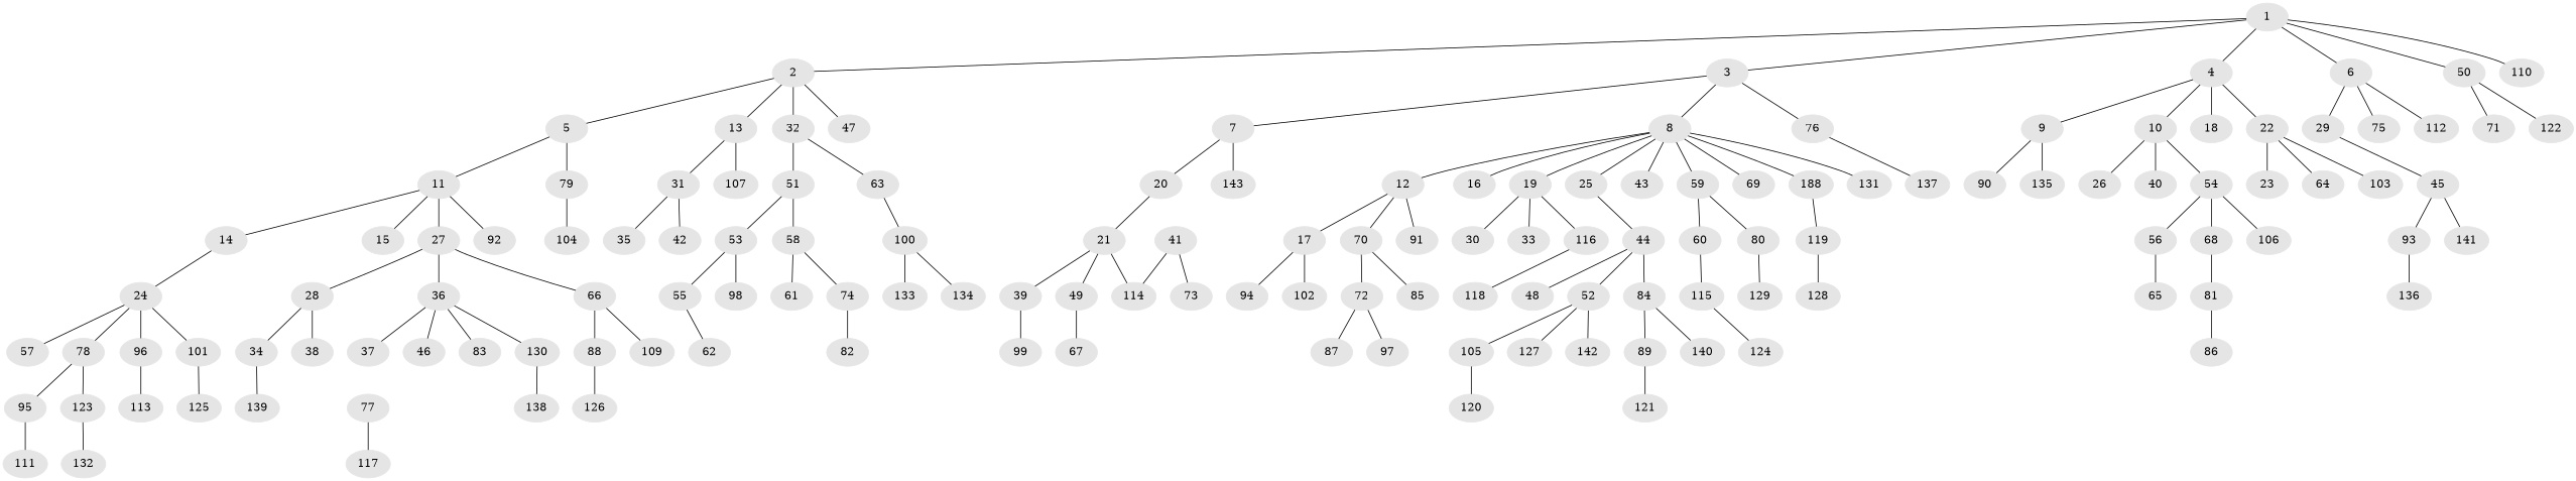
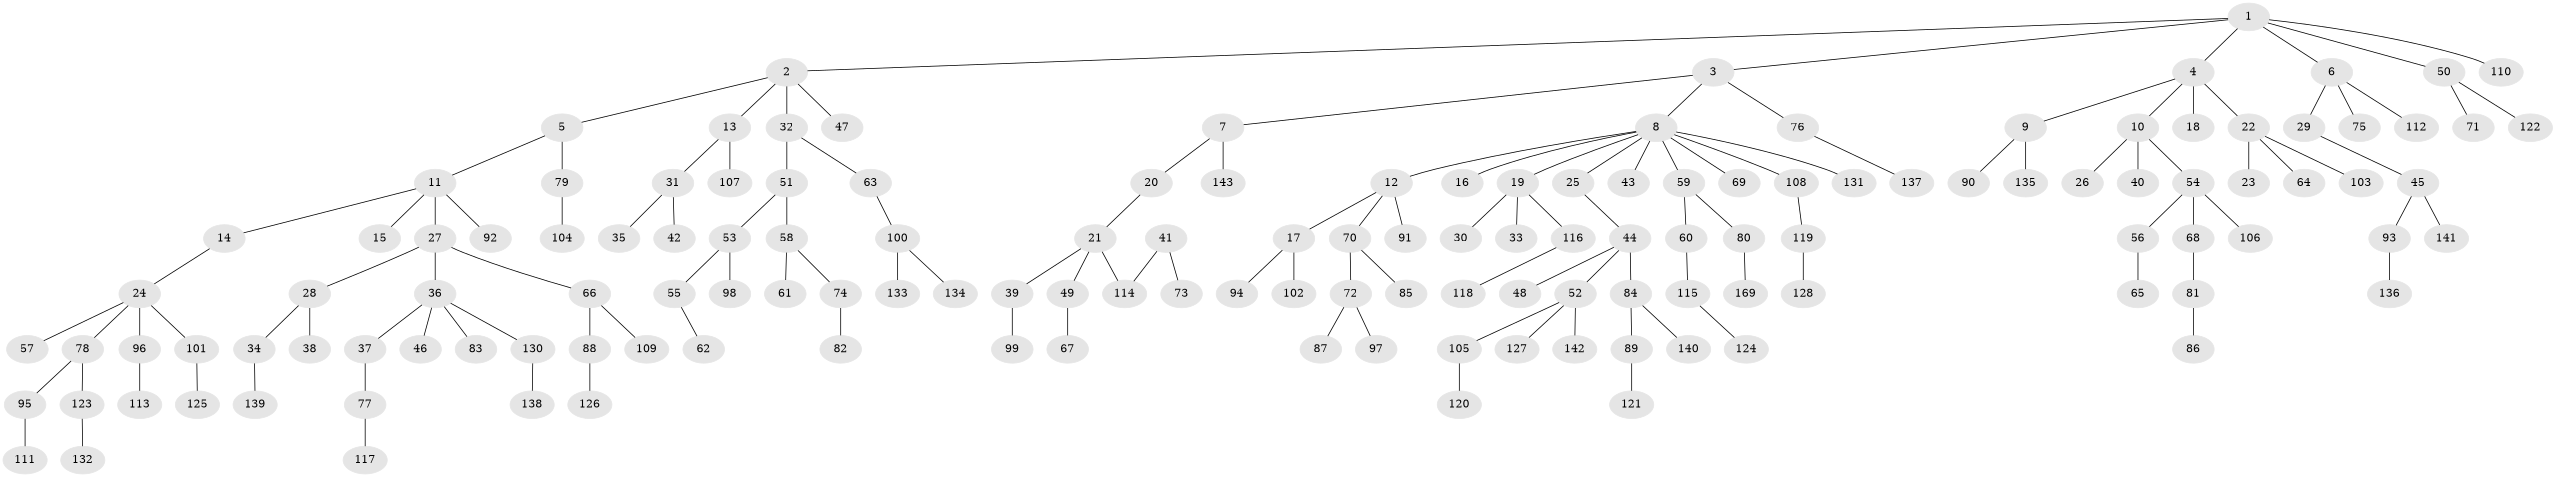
  graph {
    node [color=gray90 style=filled]
    1
    2
    3
    4
    6
    50
    110
    5
    13
    32
    47
    7
    8
    76
    9
    10
    18
    22
    29
    75
    112
    71
    122
    11
    79
    31
    107
    51
    63
    20
    143
    12
    16
    19
    25
    43
    59
    69
-   108 [label=188]
+   108
    131
    137
    90
    135
    26
    40
    54
    23
    64
    103
    14
    15
    27
    92
    104
    45
    21
    17
    70
    91
    30
    33
    116
    44
    60
    80
    119
    56
    68
    106
    24
    28
    36
    66
    94
    102
    72
    85
    35
    42
    57
    78
    96
    101
    118
    39
    49
    114
    99
    41
    73
    67
    95
    123
    113
    125
    48
    52
    84
    34
    38
    37
    46
    83
    130
    88
    109
    139
    93
    141
    53
    58
    100
    77
    138
    117
    105
    127
    142
    89
    140
    136
    55
    98
    61
    74
    120
    62
    65
    81
    82
    115
-   129
+   129 [label=169]
    124
    133
    134
    126
    86
    87
    97
    111
    132
    121
    128
    1 -- 2
    1 -- 3
    1 -- 4
    1 -- 6
    1 -- 50
    1 -- 110
    2 -- 5
    2 -- 13
    2 -- 32
    2 -- 47
    3 -- 7
    3 -- 8
    3 -- 76
    4 -- 9
    4 -- 10
    4 -- 18
    4 -- 22
    6 -- 29
    6 -- 75
    6 -- 112
    50 -- 71
    50 -- 122
    5 -- 11
    5 -- 79
    13 -- 31
    13 -- 107
    32 -- 51
    32 -- 63
    7 -- 20
    7 -- 143
    8 -- 12
    8 -- 16
    8 -- 19
    8 -- 25
    8 -- 43
    8 -- 59
    8 -- 69
    8 -- 108
    8 -- 131
    76 -- 137
    9 -- 90
    9 -- 135
    10 -- 26
    10 -- 40
    10 -- 54
    22 -- 23
    22 -- 64
    22 -- 103
    29 -- 45
    11 -- 14
    11 -- 15
    11 -- 27
    11 -- 92
    79 -- 104
    31 -- 35
    31 -- 42
    51 -- 53
    51 -- 58
    63 -- 100
    20 -- 21
    12 -- 17
    12 -- 70
    12 -- 91
    19 -- 30
    19 -- 33
    19 -- 116
    25 -- 44
    59 -- 60
    59 -- 80
    108 -- 119
    54 -- 56
    54 -- 68
    54 -- 106
    14 -- 24
    27 -- 28
    27 -- 36
    27 -- 66
    45 -- 93
    45 -- 141
    21 -- 39
    21 -- 49
    21 -- 114
    17 -- 94
    17 -- 102
    70 -- 72
    70 -- 85
    116 -- 118
    44 -- 48
    44 -- 52
    44 -- 84
    60 -- 115
    80 -- 129
    119 -- 128
    56 -- 65
    68 -- 81
    24 -- 57
    24 -- 78
    24 -- 96
    24 -- 101
    28 -- 34
    28 -- 38
    36 -- 37
    36 -- 46
    36 -- 83
    36 -- 130
    66 -- 88
    66 -- 109
    72 -- 87
    72 -- 97
    78 -- 95
    78 -- 123
    96 -- 113
    101 -- 125
    39 -- 99
    49 -- 67
    41 -- 114
    41 -- 73
    95 -- 111
    123 -- 132
    52 -- 105
    52 -- 127
    52 -- 142
    84 -- 89
    84 -- 140
    34 -- 139
+   37 -- 77
    130 -- 138
    88 -- 126
    93 -- 136
    53 -- 55
    53 -- 98
    58 -- 61
    58 -- 74
    100 -- 133
    100 -- 134
    77 -- 117
    105 -- 120
    89 -- 121
    55 -- 62
    74 -- 82
    81 -- 86
    115 -- 124
  }
